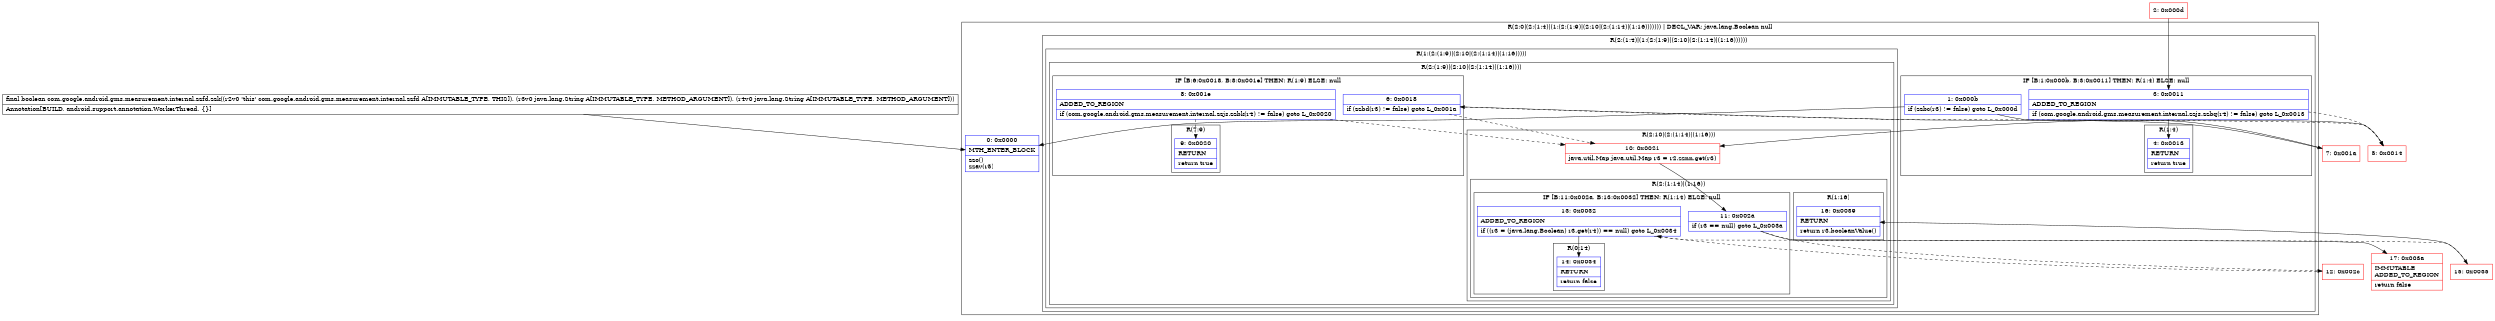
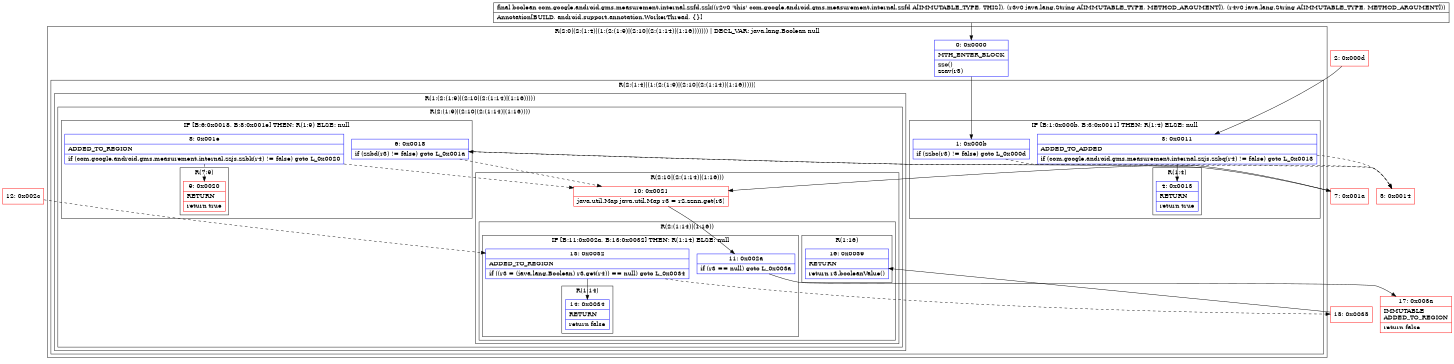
  digraph {
    node [color=blue shape=record]
    n1 [label="{4\:\ 0x0013|RETURN\l|return true\l}"]
    n2 [label="{1\:\ 0x000b|if (zzbc(r3) != false) goto L_0x000d\l}"]
-   n3 [label="{3\:\ 0x0011|ADDED_TO_REGION\l|if (com.google.android.gms.measurement.internal.zzjs.zzbq(r4) != false) goto L_0x0013\l}"]
-   n4 [label="{9\:\ 0x0020|RETURN\l|return true\l}"]
+   n3 [label="{3\:\ 0x0011|ADDED_TO_ADDED\l|if (com.google.android.gms.measurement.internal.zzjs.zzbq(r4) != false) goto L_0x0013\l}"]
+   n4 [color=red label="{9\:\ 0x0020|RETURN\l|return true\l}"]
    n5 [label="{6\:\ 0x0018|if (zzbd(r3) != false) goto L_0x001a\l}"]
    n6 [label="{8\:\ 0x001e|ADDED_TO_REGION\l|if (com.google.android.gms.measurement.internal.zzjs.zzbk(r4) != false) goto L_0x0020\l}"]
    n7 [label="{14\:\ 0x0034|RETURN\l|return false\l}"]
    n8 [label="{11\:\ 0x002a|if (r3 == null) goto L_0x003a\l}"]
    n9 [label="{13\:\ 0x0032|ADDED_TO_REGION\l|if ((r3 = (java.lang.Boolean) r3.get(r4)) == null) goto L_0x0034\l}"]
    n10 [label="{16\:\ 0x0039|RETURN\l|return r3.booleanValue()\l}"]
    n11 [color=red label="{10\:\ 0x0021|java.util.Map java.util.Map r3 = r2.zznn.get(r3)\l}"]
    n12 [label="{0\:\ 0x0000|MTH_ENTER_BLOCK\l|zzo()\lzzav(r5)\l}"]
    n13 [color=red label="{5\:\ 0x0014}"]
    n14 [color=red label="{7\:\ 0x001a}"]
    n15 [color=red label="{12\:\ 0x002c}"]
    n16 [color=red label="{17\:\ 0x003a|IMMUTABLE\lADDED_TO_REGION\l|return false\l}"]
    n17 [color=red label="{15\:\ 0x0035}"]
    n18 [color=red label="{2\:\ 0x000d}"]
    n19 [label="{final boolean com.google.android.gms.measurement.internal.zzfd.zzk((r2v0 'this' com.google.android.gms.measurement.internal.zzfd A[IMMUTABLE_TYPE, THIS]), (r3v0 java.lang.String A[IMMUTABLE_TYPE, METHOD_ARGUMENT]), (r4v0 java.lang.String A[IMMUTABLE_TYPE, METHOD_ARGUMENT]))  | Annotation[BUILD, android.support.annotation.WorkerThread, \{\}]\l}" color=""]
    subgraph cluster_1 {
      label="R(2:0|(2:(1:4)|(1:(2:(1:9)|(2:10|(2:(1:14)|(1:16))))))) | DECL_VAR: java.lang.Boolean null\l"
      n12
      subgraph cluster_2 {
        label="R(2:(1:4)|(1:(2:(1:9)|(2:10|(2:(1:14)|(1:16))))))"
        subgraph cluster_3 {
          label="IF [B:1:0x000b, B:3:0x0011] THEN: R(1:4) ELSE: null"
          n2
          n3
          subgraph cluster_4 {
            label="R(1:4)"
            n1
          }
        }
        subgraph cluster_5 {
          label="R(1:(2:(1:9)|(2:10|(2:(1:14)|(1:16)))))"
          subgraph cluster_6 {
            label="R(2:(1:9)|(2:10|(2:(1:14)|(1:16))))"
            subgraph cluster_7 {
              label="IF [B:6:0x0018, B:8:0x001e] THEN: R(1:9) ELSE: null"
              n5
              n6
              subgraph cluster_8 {
                label="R(7:9)"
                n4
              }
            }
            subgraph cluster_9 {
              label="R(2:10|(2:(1:14)|(1:16)))"
              n11
              subgraph cluster_10 {
                label="R(2:(1:14)|(1:16))"
                subgraph cluster_11 {
                  label="IF [B:11:0x002a, B:13:0x0032] THEN: R(1:14) ELSE: null"
                  n8
                  n9
                  subgraph cluster_12 {
-                   label="R(0:14)"
+                   label="R(1:14)"
                    n7
                  }
                }
                subgraph cluster_13 {
                  label="R(1:16)"
                  n10
                }
              }
            }
          }
        }
      }
    }
-   n2 -> n13 [style=solid]
+   n2 -> n13 [style=dashed]
    n3 -> n1
    n3 -> n13 [style=dashed]
    n5 -> n11 [style=dashed]
    n5 -> n14
    n6 -> n4 [style=dashed]
    n6 -> n11 [style=dashed]
-   n8 -> n15 [style=dashed]
    n8 -> n16
    n9 -> n7
    n9 -> n17 [style=dashed]
    n11 -> n8
-   n2 -> n12
+   n12 -> n2
    n13 -> n5 [style=dashed]
    n14 -> n11
    n15 -> n9 [style=dashed]
    n17 -> n10
    n18 -> n3
    n19 -> n12
  }
